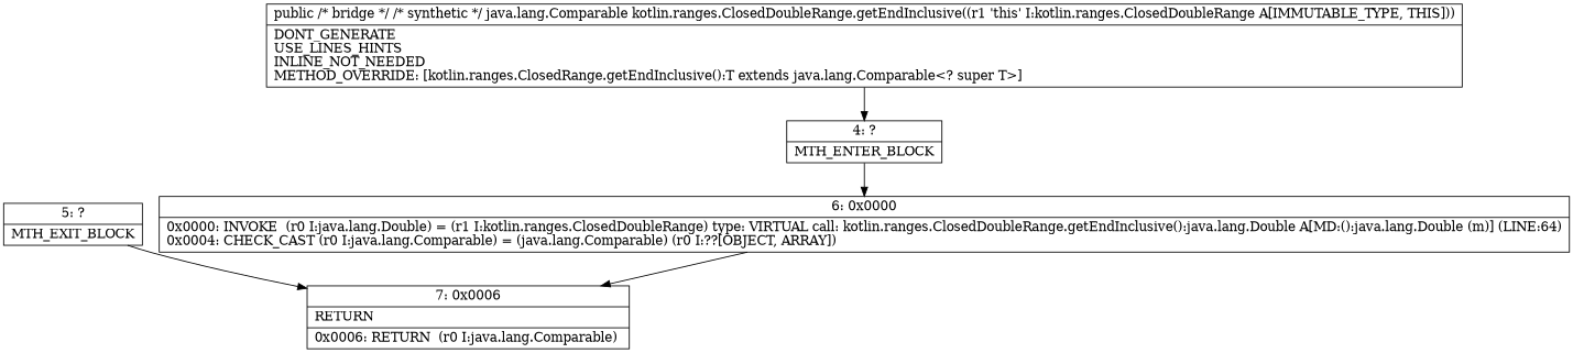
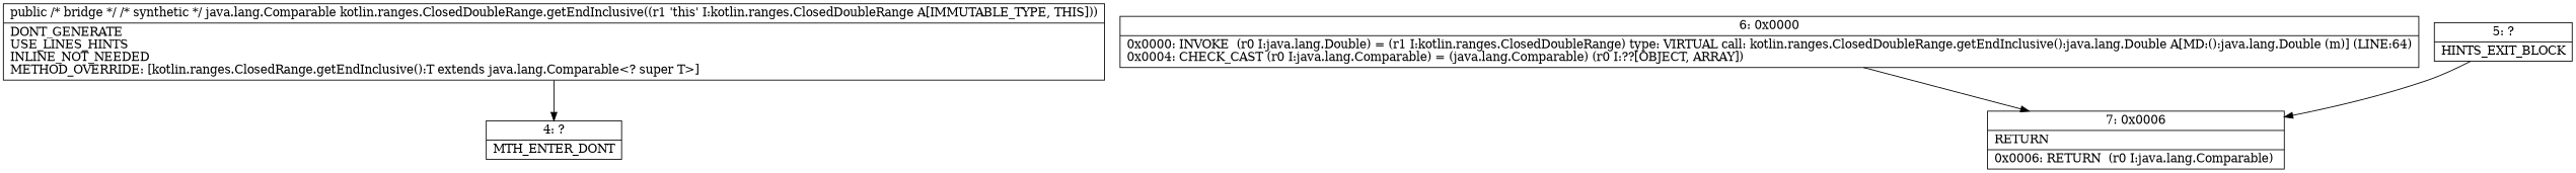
  digraph {
    node [shape=record]
-   n1 [label="{4\:\ ?|MTH_ENTER_BLOCK\l}"]
+   n1 [label="{4\:\ ?|MTH_ENTER_DONT\l}"]
    n2 [label="{6\:\ 0x0000|0x0000: INVOKE  (r0 I:java.lang.Double) = (r1 I:kotlin.ranges.ClosedDoubleRange) type: VIRTUAL call: kotlin.ranges.ClosedDoubleRange.getEndInclusive():java.lang.Double A[MD:():java.lang.Double (m)] (LINE:64)\l0x0004: CHECK_CAST (r0 I:java.lang.Comparable) = (java.lang.Comparable) (r0 I:??[OBJECT, ARRAY]) \l}"]
    n3 [label="{7\:\ 0x0006|RETURN\l|0x0006: RETURN  (r0 I:java.lang.Comparable) \l}"]
-   n4 [label="{5\:\ ?|MTH_EXIT_BLOCK\l}"]
+   n4 [label="{5\:\ ?|HINTS_EXIT_BLOCK\l}"]
    n5 [label="{public \/* bridge *\/ \/* synthetic *\/ java.lang.Comparable kotlin.ranges.ClosedDoubleRange.getEndInclusive((r1 'this' I:kotlin.ranges.ClosedDoubleRange A[IMMUTABLE_TYPE, THIS]))  | DONT_GENERATE\lUSE_LINES_HINTS\lINLINE_NOT_NEEDED\lMETHOD_OVERRIDE: [kotlin.ranges.ClosedRange.getEndInclusive():T extends java.lang.Comparable\<? super T\>]\l}"]
-   n1 -> n2
    n2 -> n3
    n4 -> n3
    n5 -> n1
  }
